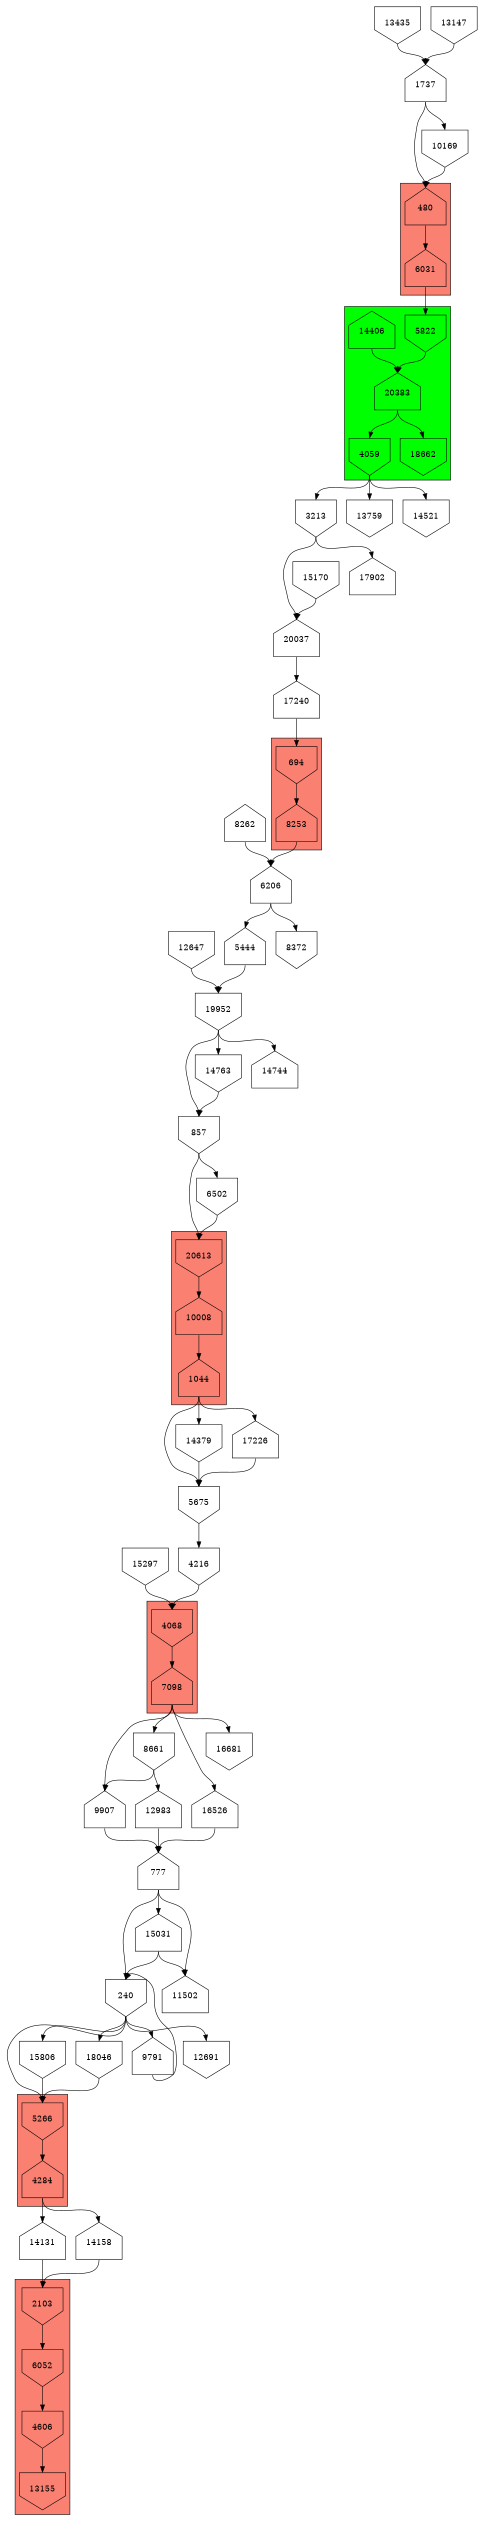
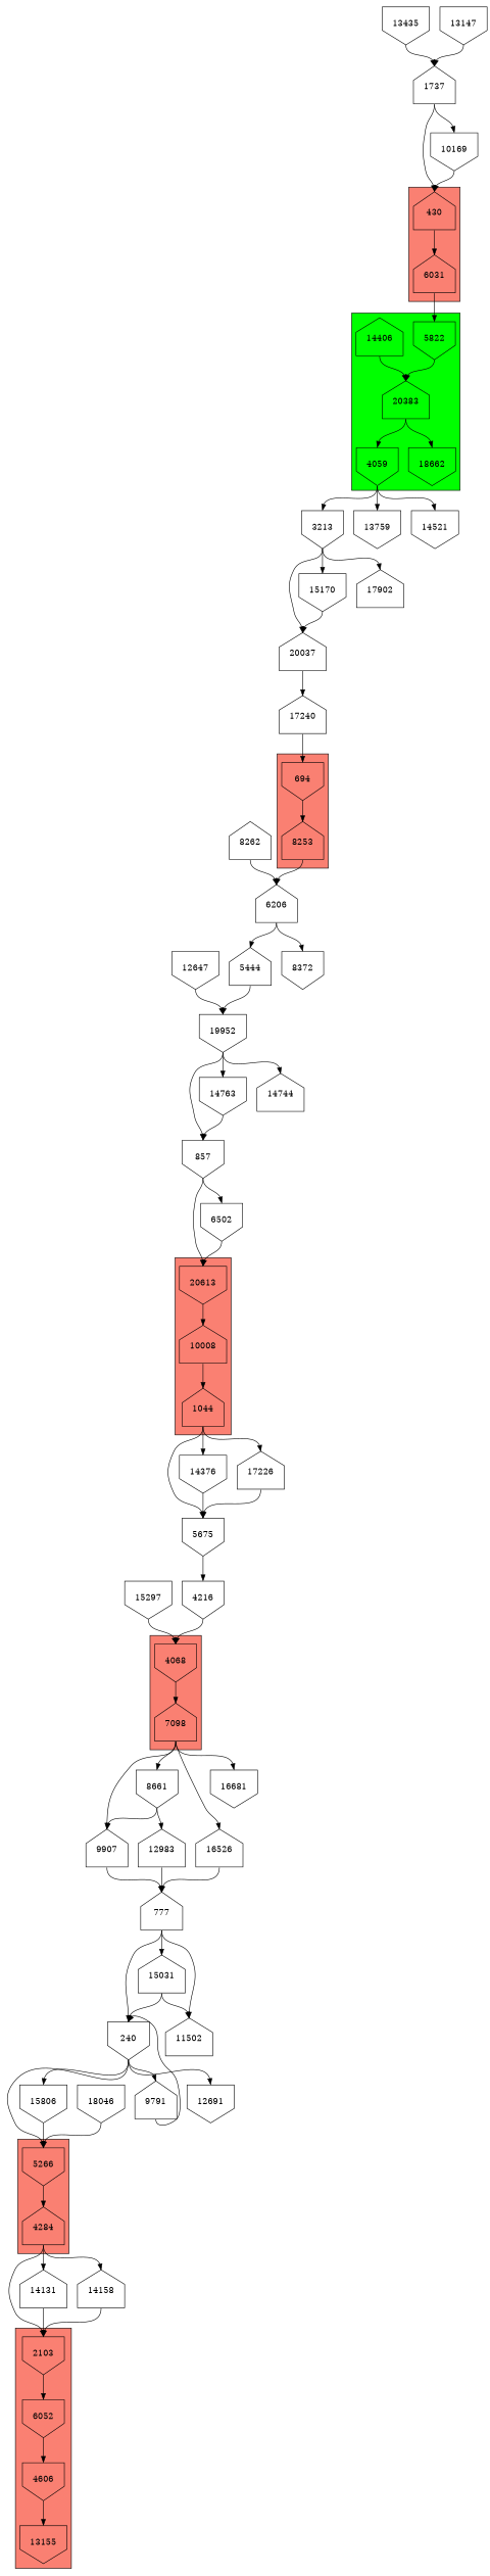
  digraph {
    node [shape=invhouse]
    edge [headport=n tailport=s]
    694 [height=1 width=1]
    8253 [height=1 shape=house width=1]
    20613 [height=1 width=1]
    10008 [height=1 shape=house width=1]
    1044 [height=1 shape=house width=1]
    4068 [height=1 width=1]
    7098 [height=1 shape=house width=1]
    5266 [height=1 width=1]
    4284 [height=1 shape=house width=1]
    2103 [height=1 width=1]
    6052 [height=1 width=1]
    4606 [height=1 width=1]
    13155 [height=1 width=1]
    5822 [height=1 width=1]
    14406 [height=1 shape=house width=1]
    20383 [height=1 shape=house width=1]
    4059 [height=1 width=1]
    18662 [height=1 width=1]
-   480 [height=1 shape=house width=1]
+   480 [height=1 shape=house width=1 label=430]
    6031 [height=1 shape=house width=1]
    6206 [height=1 shape=house width=1]
    5675 [height=1 width=1]
-   14379 [height=1 width=1]
+   14379 [height=1 width=1 label=14376]
    17226 [height=1 shape=house width=1]
    8661 [height=1 width=1]
    9907 [height=1 shape=house width=1]
    16526 [height=1 shape=house width=1]
    16681 [height=1 width=1]
    14131 [height=1 shape=house width=1]
    14158 [height=1 shape=house width=1]
    3213 [height=1 width=1]
    13759 [height=1 width=1]
    14521 [height=1 width=1]
    5444 [height=1 shape=house width=1]
    8372 [height=1 width=1]
    4216 [height=1 width=1]
    12983 [height=1 shape=house width=1]
    777 [height=1 shape=house width=1]
    20037 [height=1 shape=house width=1]
    15170 [height=1 width=1]
    17902 [height=1 shape=house width=1]
    19952 [height=1 width=1]
    857 [height=1 width=1]
    14763 [height=1 width=1]
    14744 [height=1 shape=house width=1]
    6502 [height=1 width=1]
    240 [height=1 width=1]
    15031 [height=1 shape=house width=1]
    11502 [height=1 shape=house width=1]
    15806 [height=1 width=1]
    18046 [height=1 width=1]
    9791 [height=1 shape=house width=1]
    12691 [height=1 width=1]
    15297 [height=1 width=1]
    12647 [height=1 width=1]
    8262 [height=1 shape=house width=1]
    17240 [height=1 shape=house width=1]
    1737 [height=1 shape=house width=1]
    10169 [height=1 width=1]
    n60 [height=1 label=13435 width=1]
    13147 [height=1 width=1]
    subgraph cluster_1 {
      fillcolor=salmon
      style=filled
      694
      8253
    }
    subgraph cluster_2 {
      fillcolor=salmon
      style=filled
      20613
      10008
      1044
    }
    subgraph cluster_3 {
      fillcolor=salmon
      style=filled
      4068
      7098
    }
    subgraph cluster_4 {
      fillcolor=salmon
      style=filled
      5266
      4284
    }
    subgraph cluster_5 {
      fillcolor=salmon
      style=filled
      2103
      6052
      4606
      13155
    }
    subgraph cluster_6 {
      fillcolor=green
      style=filled
      5822
      14406
      20383
      4059
      18662
    }
    subgraph cluster_7 {
      fillcolor=salmon
      style=filled
      480
      6031
    }
    694 -> 8253
    8253 -> 6206
    20613 -> 10008
    10008 -> 1044
    1044 -> 5675
    1044 -> 14379
    1044 -> 17226
    4068 -> 7098
    7098 -> 8661
    7098 -> 9907
    7098 -> 16526
    7098 -> 16681
    5266 -> 4284
+   4284 -> 2103
    4284 -> 14131
    4284 -> 14158
    2103 -> 6052
    6052 -> 4606
    4606 -> 13155
    5822 -> 20383
    14406 -> 20383
    20383 -> 4059
    20383 -> 18662
    4059 -> 3213
    4059 -> 13759
    4059 -> 14521
    480 -> 6031
    6031 -> 5822
    6206 -> 5444
    6206 -> 8372
    5675 -> 4216
    14379 -> 5675
    17226 -> 5675
    8661 -> 9907
    8661 -> 12983
    9907 -> 777
    16526 -> 777
    14131 -> 2103
    14158 -> 2103
    3213 -> 20037
+   3213 -> 15170
    3213 -> 17902
    5444 -> 19952
    4216 -> 4068
    12983 -> 777
    777 -> 240
    777 -> 15031
    777 -> 11502
    20037 -> 17240
    15170 -> 20037
    19952 -> 857
    19952 -> 14763
    19952 -> 14744
    857 -> 20613
    857 -> 6502
    14763 -> 857
    6502 -> 20613
    240 -> 5266
    240 -> 15806
-   240 -> 18046
    240 -> 9791
    240 -> 12691
    15031 -> 240
    15031 -> 11502
    15806 -> 5266
    18046 -> 5266
    9791 -> 240
    15297 -> 4068
    12647 -> 19952
    8262 -> 6206
    17240 -> 694
    1737 -> 480
    1737 -> 10169
    10169 -> 480
    n60 -> 1737
    13147 -> 1737
  }
